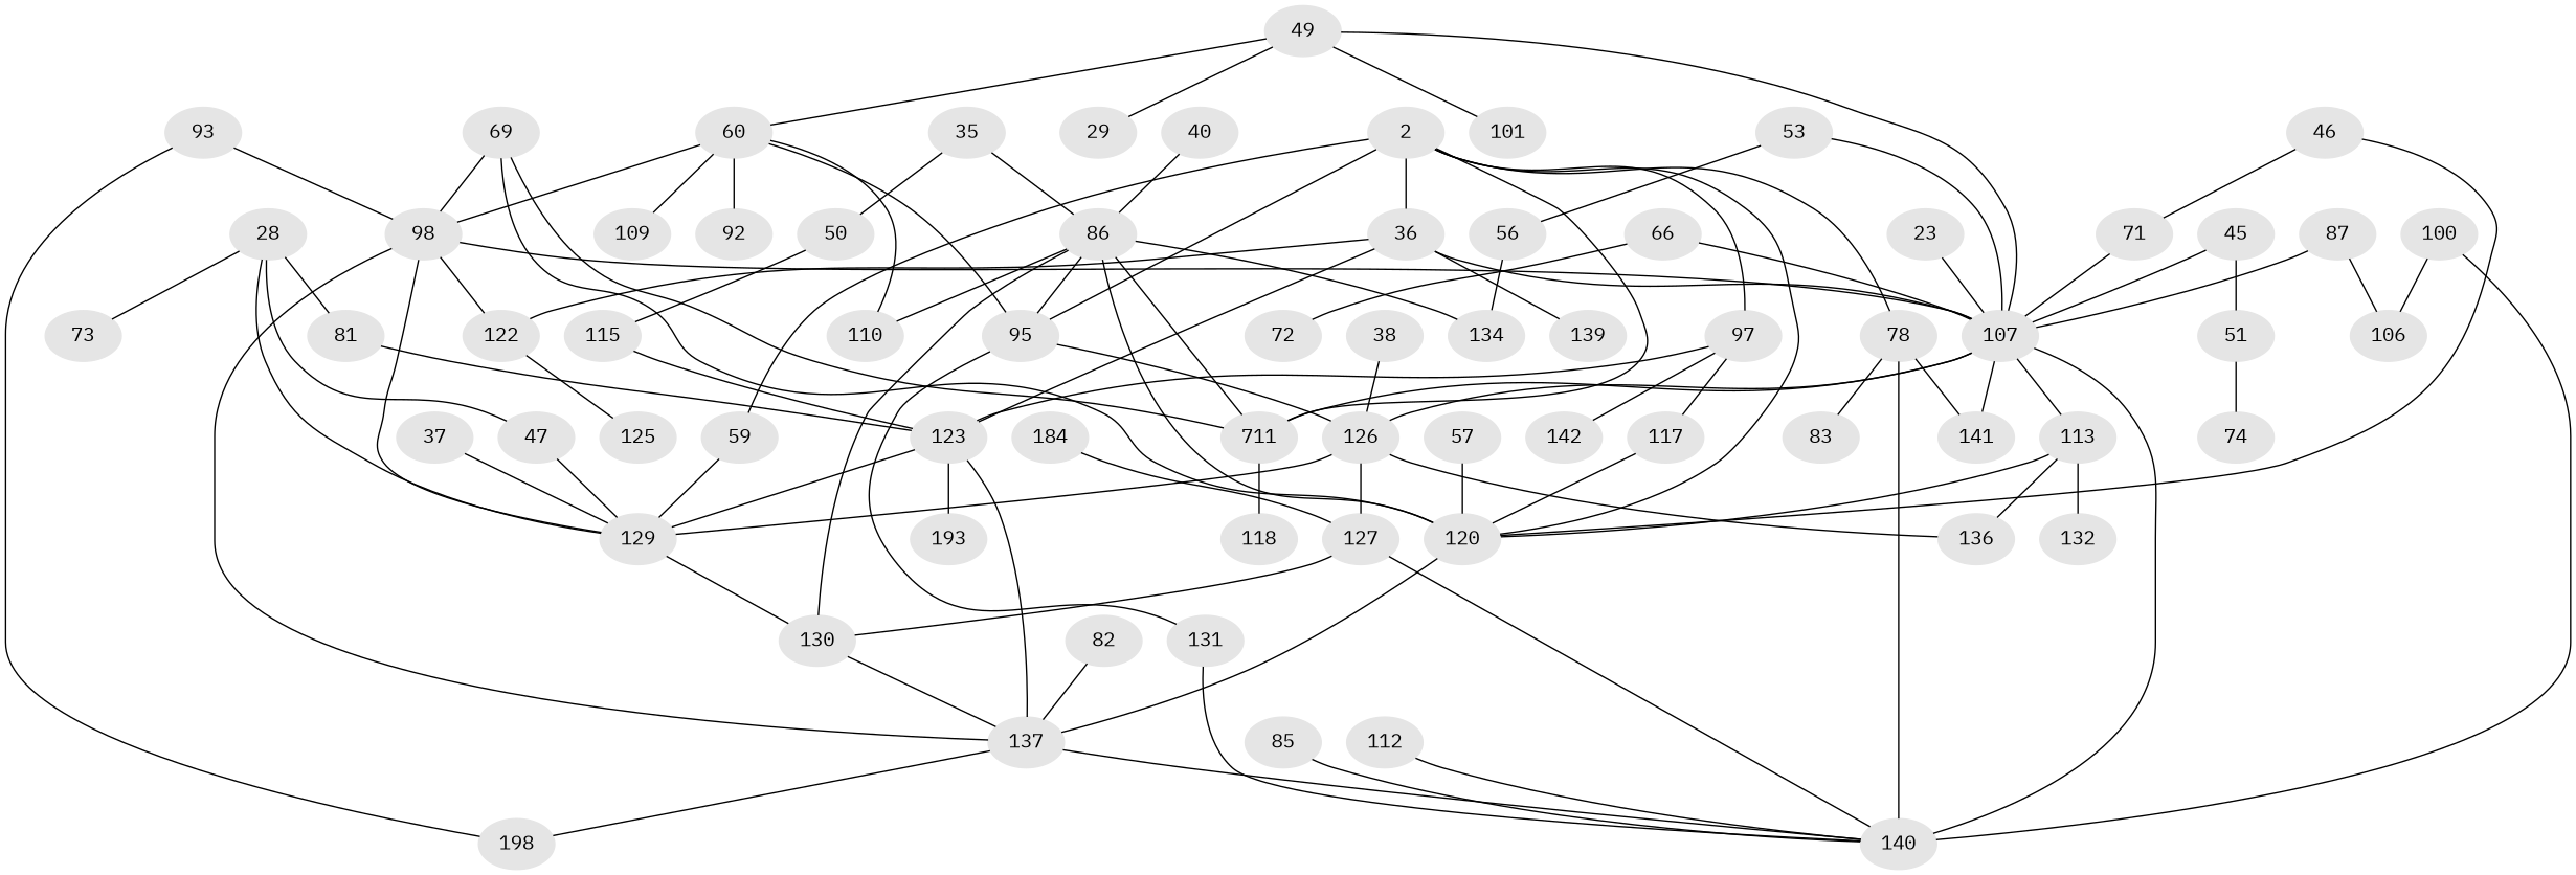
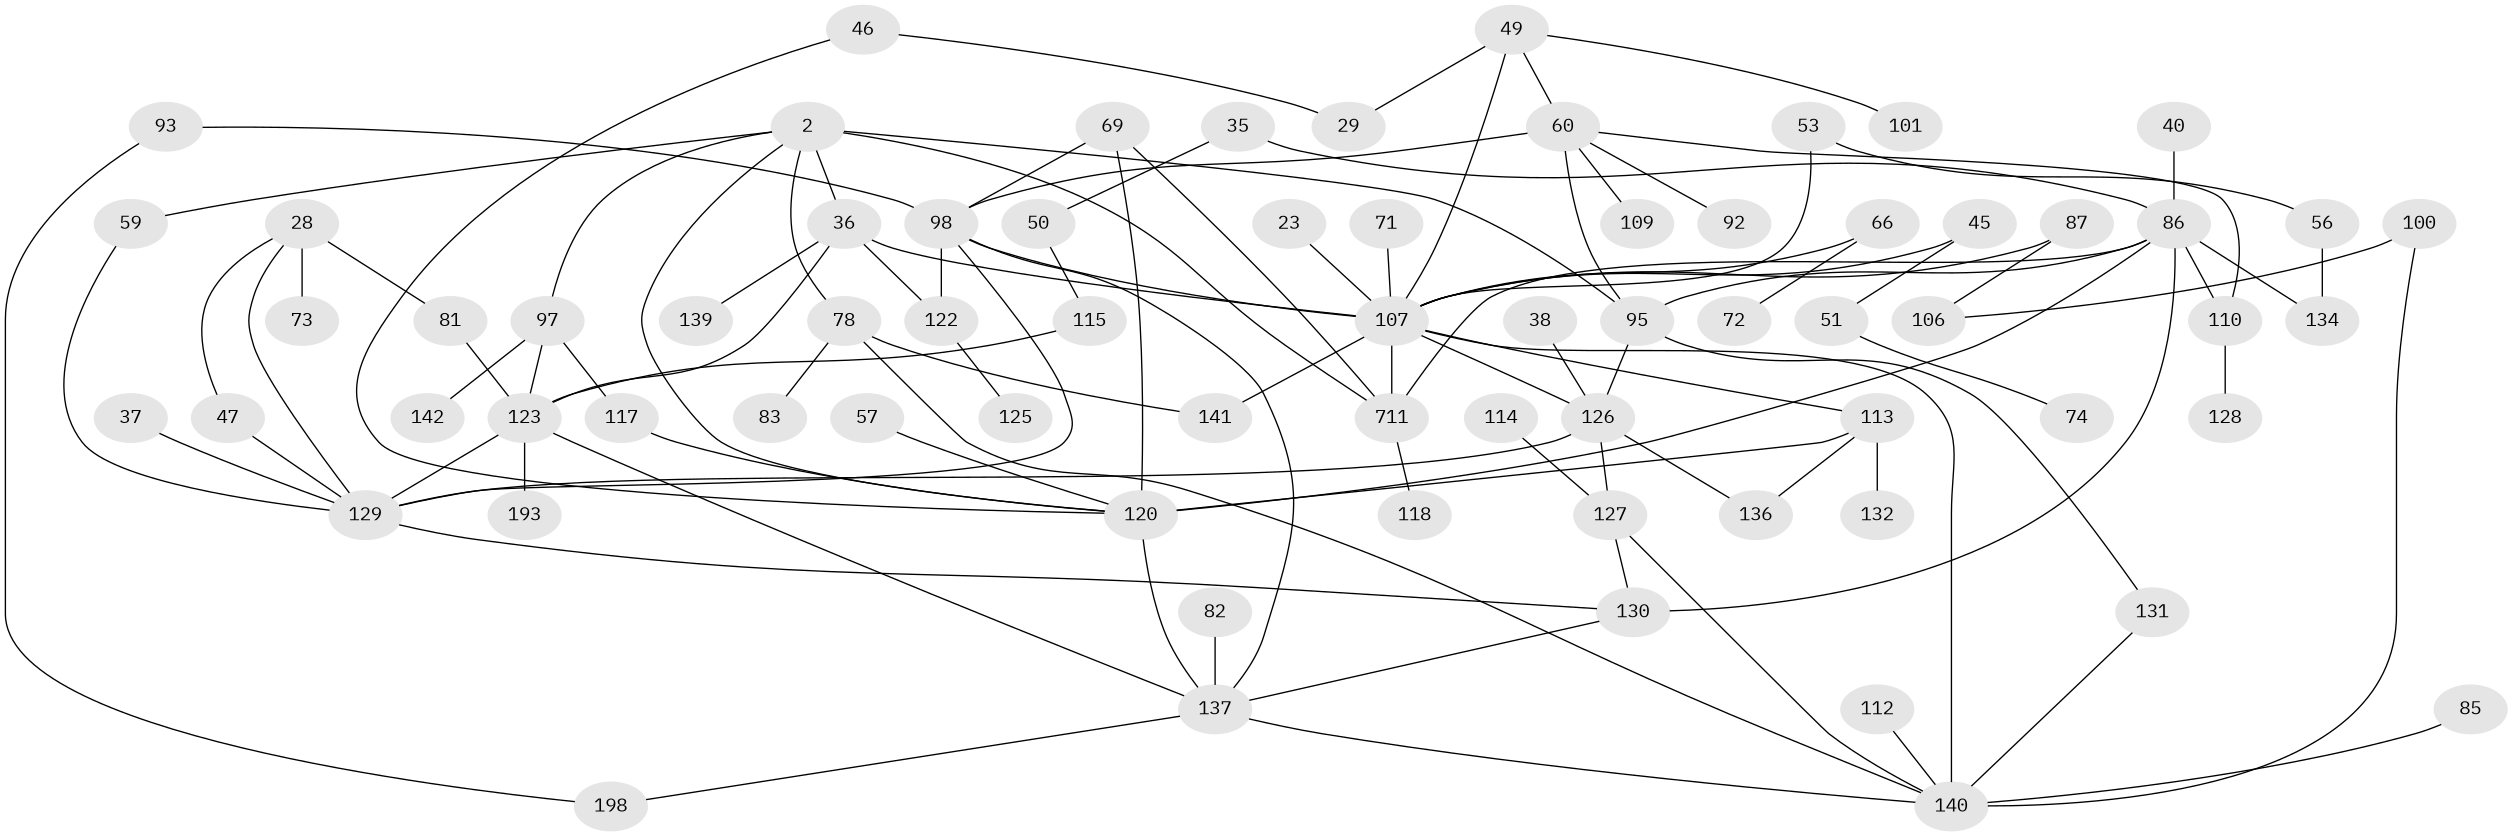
  graph {
    fontname="IBM Plex Mono"
    node [color=gray90 fontname="IBM Plex Mono" style=filled]
    edge [fontname="IBM Plex Mono"]
    36 [super="+1+6"]
    107 [super="+42+63"]
    122
    123 [super="+19+70"]
    139
    2
    59
    78 [super="+17+54"]
    95 [super="+80+94"]
    97
    n11 [label=711 super="+55+108"]
    120 [super="+90+52"]
    129 [super="+119+32"]
    83
    140 [super="+21+103+124"]
    141
    126 [super="+33"]
    131
    117
    142
    118
    137 [super="+62+135"]
    130 [super="+121+102"]
    113 [super="+39"]
    23
    28
    n27 [label=47]
    73
    81 [super="+27+41"]
    35
    50
    86 [super="+5+34"]
    115
    134
    110 [super="+91"]
    125
    n37 [label=193]
    37
    136
    127 [super="+99"]
    38
    40
    45
    51
    74
    46
    n47 [label=29]
    60 [super="+29+30+43"]
    92
    98 [super="+96+61"]
    109
    49
    101
    53
    56
    57
+   128
    66
    72
    69
    71
    n62 [label=198]
    82
    85
    87
    106
    93
    100
    132
    112
-   114 [label=184]
+   114
    36 -- 107 [weight=3]
    36 -- 122
    36 -- 123 [weight=2]
    36 -- 139
    107 -- n11 [weight=2]
    107 -- 140 [weight=3]
    107 -- 141
    107 -- 126 [weight=2]
    107 -- 113
    122 -- 125
    123 -- 129
    123 -- 137
    123 -- n37
    2 -- 36 [weight=2]
    2 -- 59
    2 -- 78
    2 -- 95
    2 -- 97
    2 -- n11
    2 -- 120
    59 -- 129
    78 -- 83
    78 -- 140 [weight=2]
    78 -- 141
    95 -- 126
    95 -- 131
    97 -- 123
    97 -- 117
    97 -- 142
    n11 -- 118
    120 -- 137 [weight=2]
    129 -- 130
    126 -- 129
    126 -- 136
    126 -- 127
    131 -- 140
    117 -- 120
    137 -- 140
    137 -- n62
    130 -- 137
    113 -- 120
    113 -- 136
    113 -- 132
    23 -- 107
    28 -- 129
    28 -- n27
    28 -- 73
    28 -- 81 [weight=2]
    n27 -- 129
    81 -- 123
    35 -- 50
    35 -- 86
    50 -- 115
    86 -- 95
    86 -- n11
    86 -- 120 [weight=4]
    86 -- 130 [weight=3]
    86 -- 134
    86 -- 110
    115 -- 123
+   110 -- 128
    37 -- 129
    127 -- 140
    127 -- 130
    38 -- 126
    40 -- 86
    45 -- 107
    45 -- 51
    51 -- 74
    46 -- 120
-   46 -- 71
+   46 -- n47
    60 -- 95
    60 -- 110
    60 -- 92
    60 -- 98 [weight=2]
    60 -- 109
    98 -- 107
    98 -- 122
    98 -- 129
    98 -- 137 [weight=2]
    49 -- 107
    49 -- n47
    49 -- 60
    49 -- 101
    53 -- 107
    53 -- 56
    56 -- 134
    57 -- 120
    66 -- 107
    66 -- 72
    69 -- n11
    69 -- 120
    69 -- 98
    71 -- 107
    82 -- 137
    85 -- 140
    87 -- 107
    87 -- 106
    93 -- 98
    93 -- n62
    100 -- 140
    100 -- 106
    112 -- 140
    114 -- 127
  }
